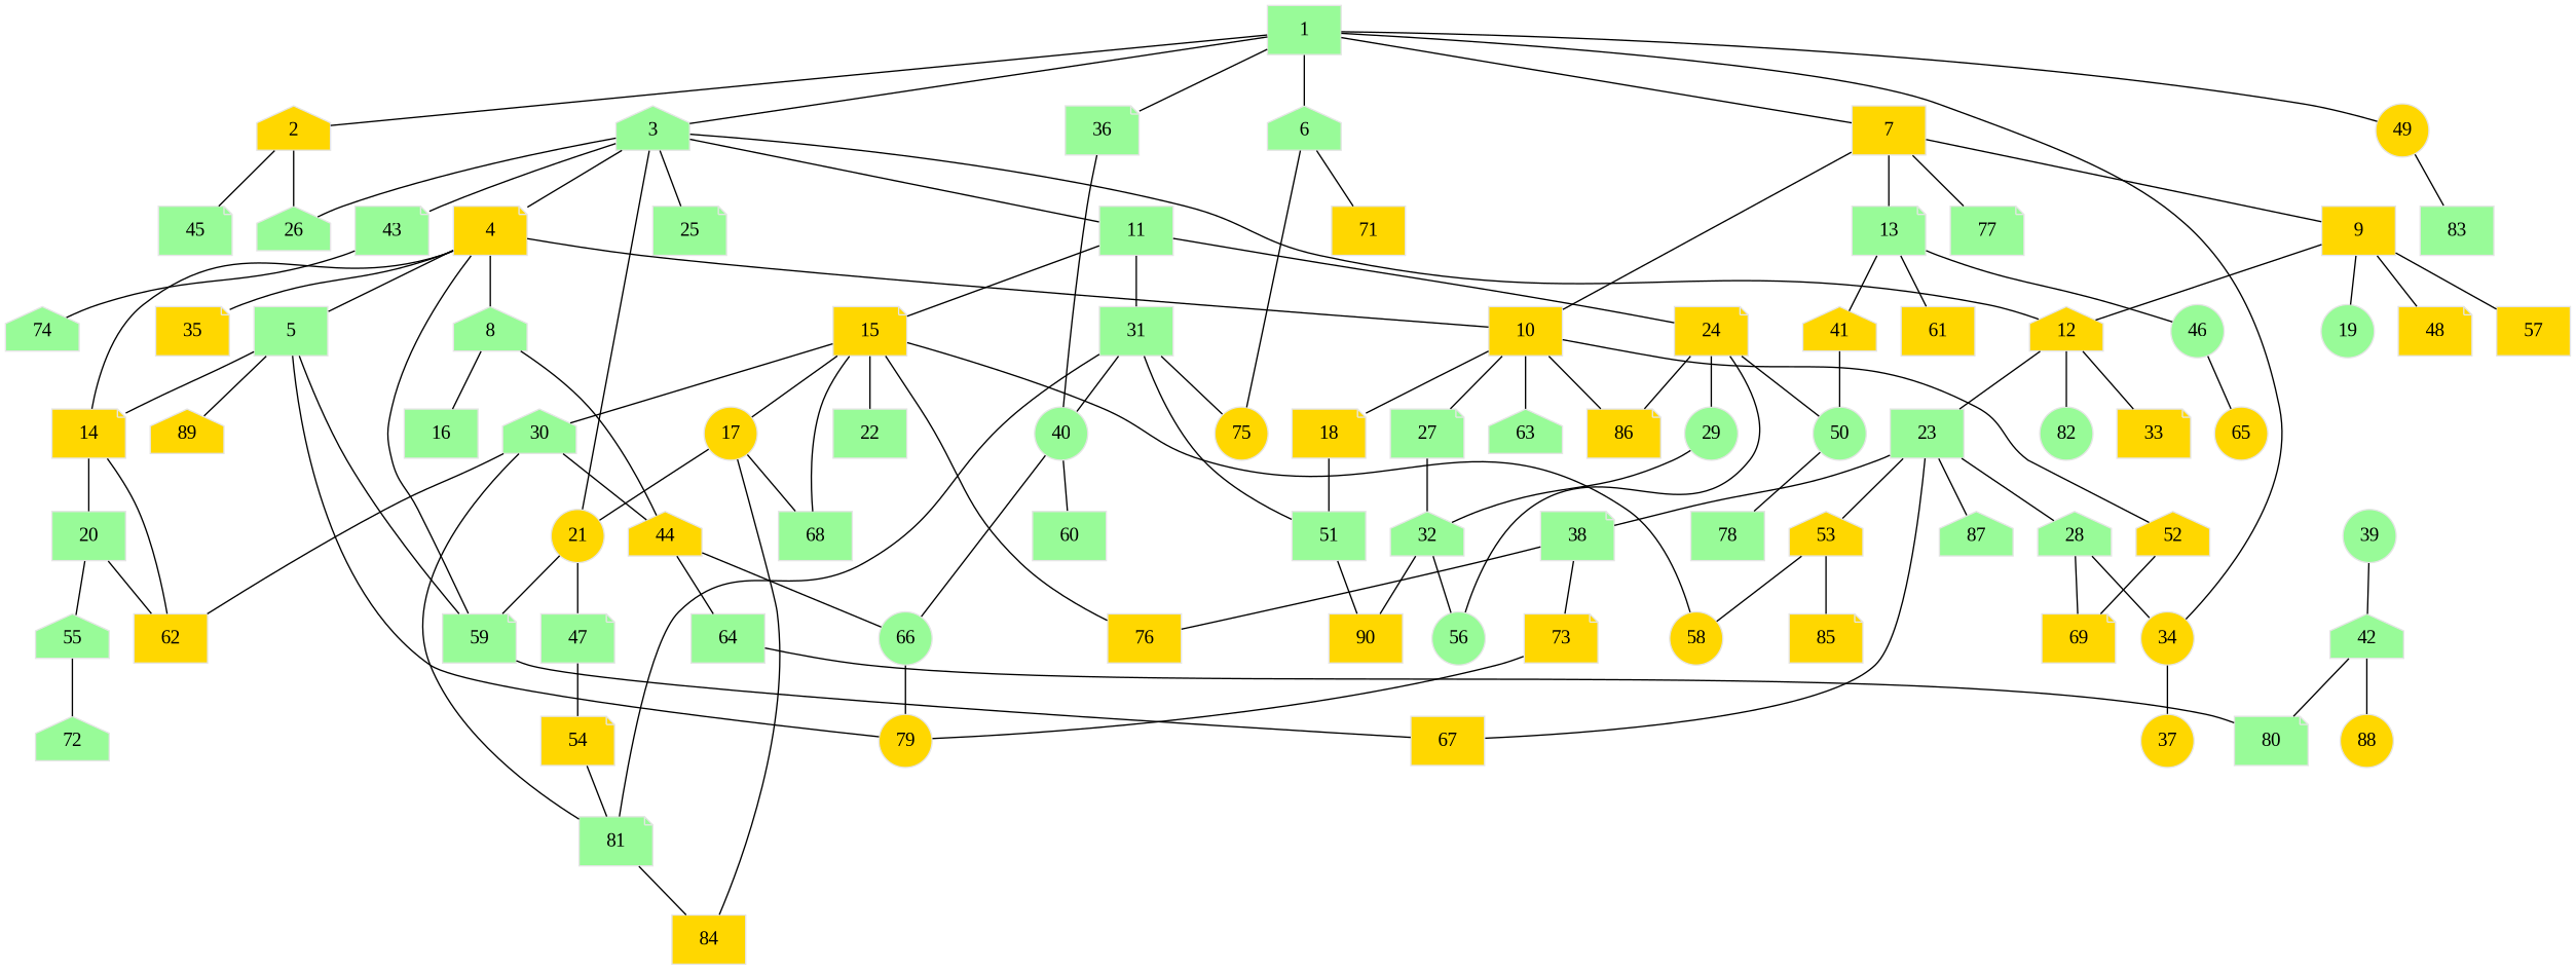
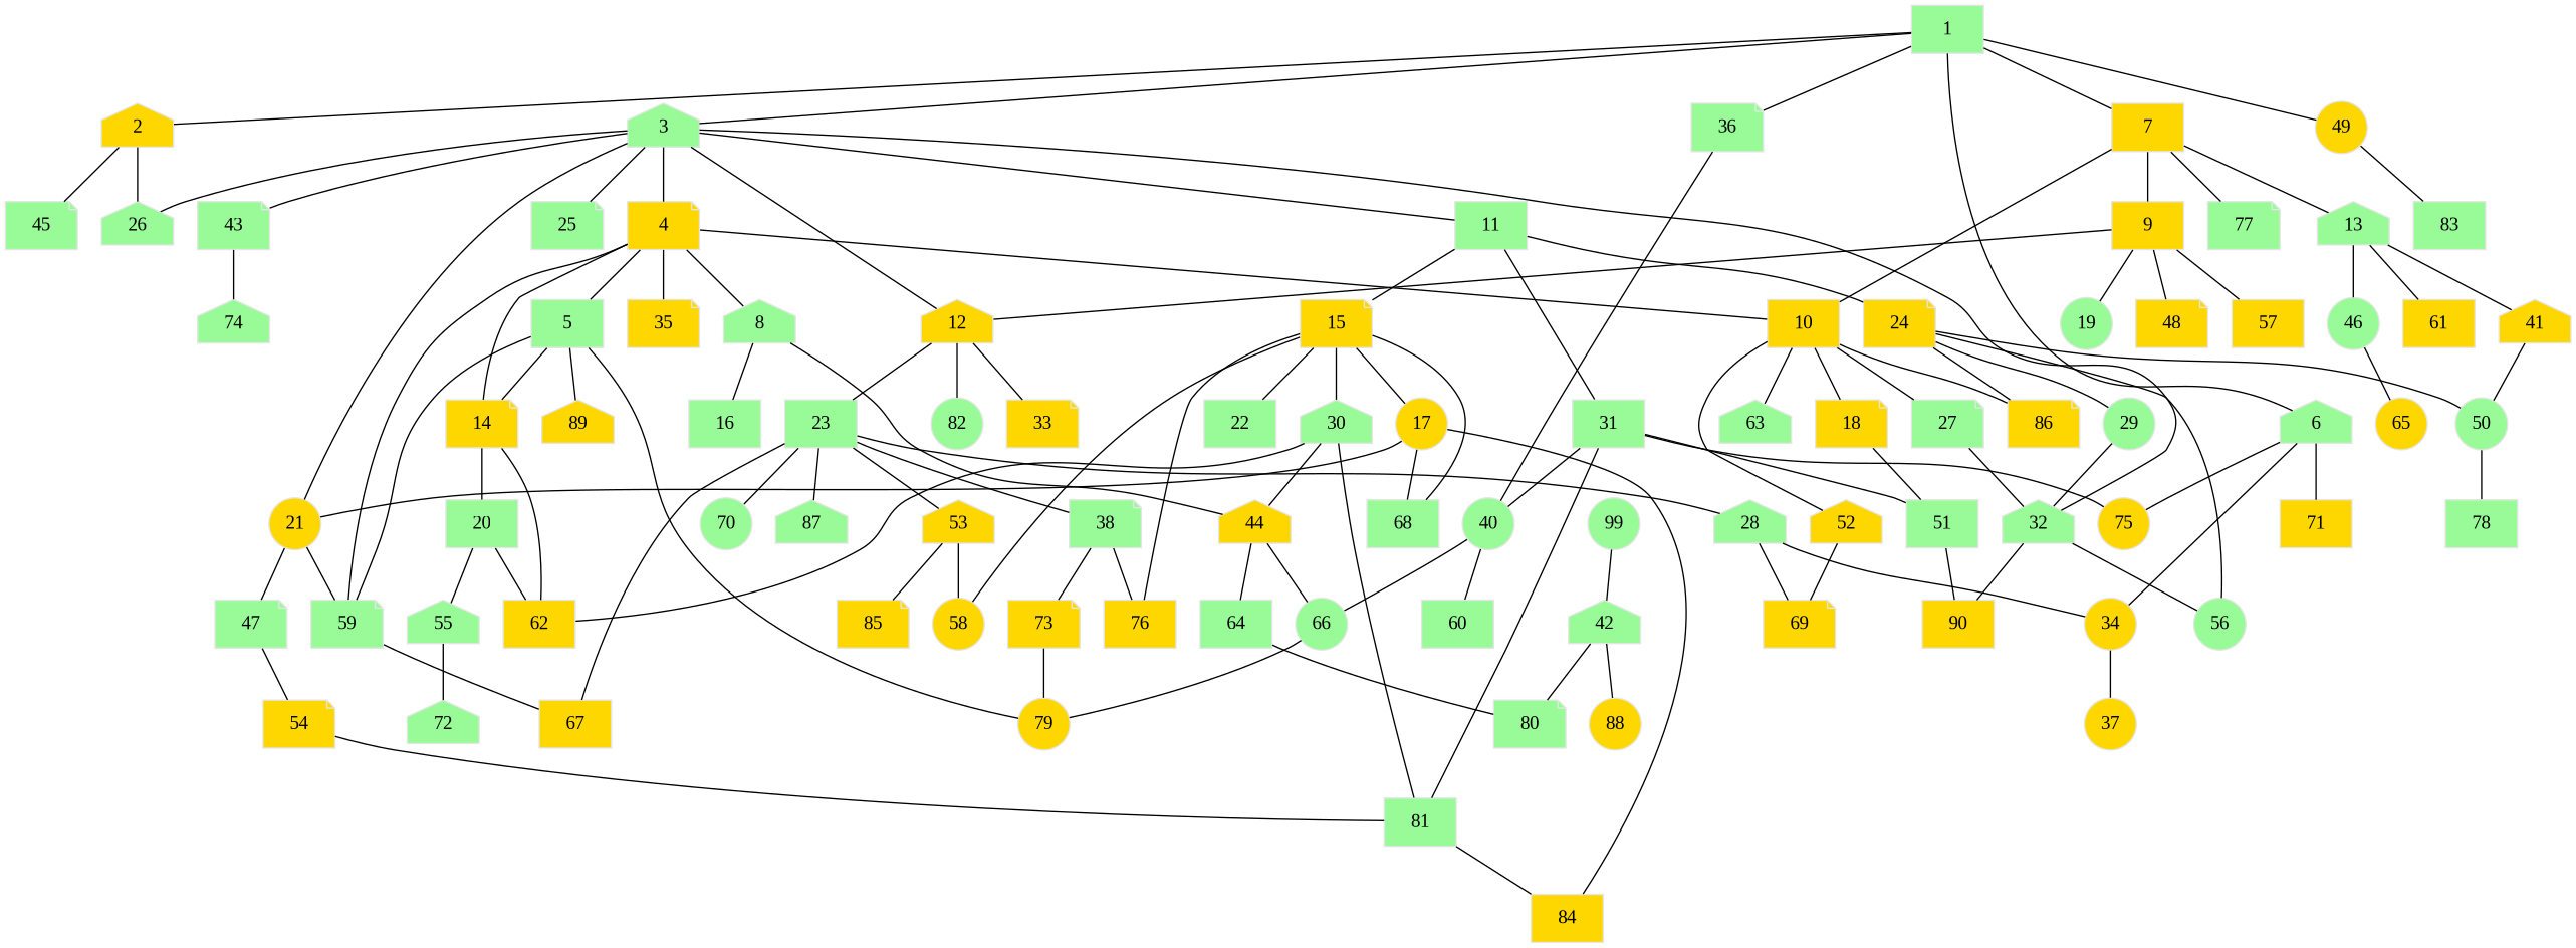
  graph {
    fontname="Liberation Serif"
    node [color=gray90 fillcolor=palegreen fontname="Liberation Serif" shape=box style=filled]
    edge [fontname="Liberation Serif"]
    1
    2 [fillcolor=gold shape=house]
    3 [shape=house]
    6 [shape=house]
    7 [fillcolor=gold]
    34 [fillcolor=gold shape=circle]
    36 [shape=note]
    49 [fillcolor=gold shape=circle]
    26 [shape=house]
    45 [shape=note]
    4 [fillcolor=gold shape=note]
    11
    12 [fillcolor=gold shape=house]
    21 [fillcolor=gold shape=circle]
    25 [shape=note]
    32 [shape=house]
    43 [shape=note]
    71 [fillcolor=gold]
    75 [fillcolor=gold shape=circle]
    10 [fillcolor=gold]
    9 [fillcolor=gold]
-   13 [shape=note]
+   13 [shape=house]
    77 [shape=note]
    37 [fillcolor=gold shape=circle]
    40 [shape=circle]
    83
    5
    8 [shape=house]
    35 [fillcolor=gold shape=note]
    59 [shape=note]
    14 [fillcolor=gold shape=note]
    15 [fillcolor=gold shape=note]
    24 [fillcolor=gold shape=note]
    31
    23
    33 [fillcolor=gold shape=note]
    82 [shape=circle]
    47 [shape=note]
    56 [shape=circle]
    90 [fillcolor=gold]
    74 [shape=house]
    79 [fillcolor=gold shape=circle]
    89 [fillcolor=gold shape=house]
    16
    44 [fillcolor=gold shape=house]
    18 [fillcolor=gold shape=note]
    27 [shape=note]
    52 [fillcolor=gold shape=house]
    63 [shape=house]
    86 [fillcolor=gold shape=note]
-   39 [shape=circle]
+   39 [shape=circle label=99]
    42 [shape=house]
    67 [fillcolor=gold]
    20
    62 [fillcolor=gold]
    19 [shape=circle]
    48 [fillcolor=gold shape=note]
    57 [fillcolor=gold]
    41 [fillcolor=gold shape=house]
    46 [shape=circle]
    61 [fillcolor=gold]
    66 [shape=circle]
    64
    51
    69 [fillcolor=gold shape=note]
    17 [fillcolor=gold shape=circle]
    22
    30 [shape=house]
    58 [fillcolor=gold shape=circle]
    68
    76 [fillcolor=gold]
    29 [shape=circle]
    50 [shape=circle]
-   81 [shape=note]
+   81
    28 [shape=house]
    38 [shape=note]
    53 [fillcolor=gold shape=house]
+   70 [shape=circle]
    87 [shape=house]
    65 [fillcolor=gold shape=circle]
    55 [shape=house]
    84 [fillcolor=gold]
    72 [shape=house]
    54 [fillcolor=gold shape=note]
    73 [fillcolor=gold shape=note]
    85 [fillcolor=gold shape=note]
    78
    60
    80 [shape=note]
    88 [fillcolor=gold shape=circle]
    1 -- 2
    1 -- 3
    1 -- 6
    1 -- 7
-   1 -- 34
+   6 -- 34
    1 -- 36
    1 -- 49
    2 -- 26
    2 -- 45
    3 -- 26
    3 -- 4
    3 -- 11
    3 -- 12
    3 -- 21
    3 -- 25
+   3 -- 32
    3 -- 43
    6 -- 71
    6 -- 75
    7 -- 10
    7 -- 9
    7 -- 13
    7 -- 77
    34 -- 37
    36 -- 40
    49 -- 83
    4 -- 10
    4 -- 5
    4 -- 8
    4 -- 35
    4 -- 59
    4 -- 14
    11 -- 15
    11 -- 24
    11 -- 31
    12 -- 23
    12 -- 33
    12 -- 82
    21 -- 59
    21 -- 47
    32 -- 56
    32 -- 90
    43 -- 74
    10 -- 18
    10 -- 27
    10 -- 52
    10 -- 63
    10 -- 86
    9 -- 12
    9 -- 19
    9 -- 48
    9 -- 57
    13 -- 41
    13 -- 46
    13 -- 61
    40 -- 66
    40 -- 60
    5 -- 59
    5 -- 14
    5 -- 79
    5 -- 89
    8 -- 16
    8 -- 44
    59 -- 67
    14 -- 20
    14 -- 62
    15 -- 17
    15 -- 22
    15 -- 30
    15 -- 58
    15 -- 68
    15 -- 76
    24 -- 56
    24 -- 86
    24 -- 29
    24 -- 50
    31 -- 75
    31 -- 40
    31 -- 51
    31 -- 81
    23 -- 67
    23 -- 28
    23 -- 38
    23 -- 53
+   23 -- 70
    23 -- 87
    47 -- 54
    44 -- 66
    44 -- 64
    18 -- 51
    27 -- 32
    52 -- 69
    39 -- 42
    42 -- 80
    42 -- 88
    20 -- 62
    20 -- 55
    41 -- 50
    46 -- 65
    66 -- 79
    64 -- 80
    51 -- 90
    17 -- 21
    17 -- 68
    17 -- 84
    30 -- 44
    30 -- 62
    30 -- 81
    29 -- 32
    50 -- 78
    81 -- 84
    28 -- 34
    28 -- 69
    38 -- 76
    38 -- 73
    53 -- 58
    53 -- 85
    55 -- 72
    54 -- 81
    73 -- 79
  }
